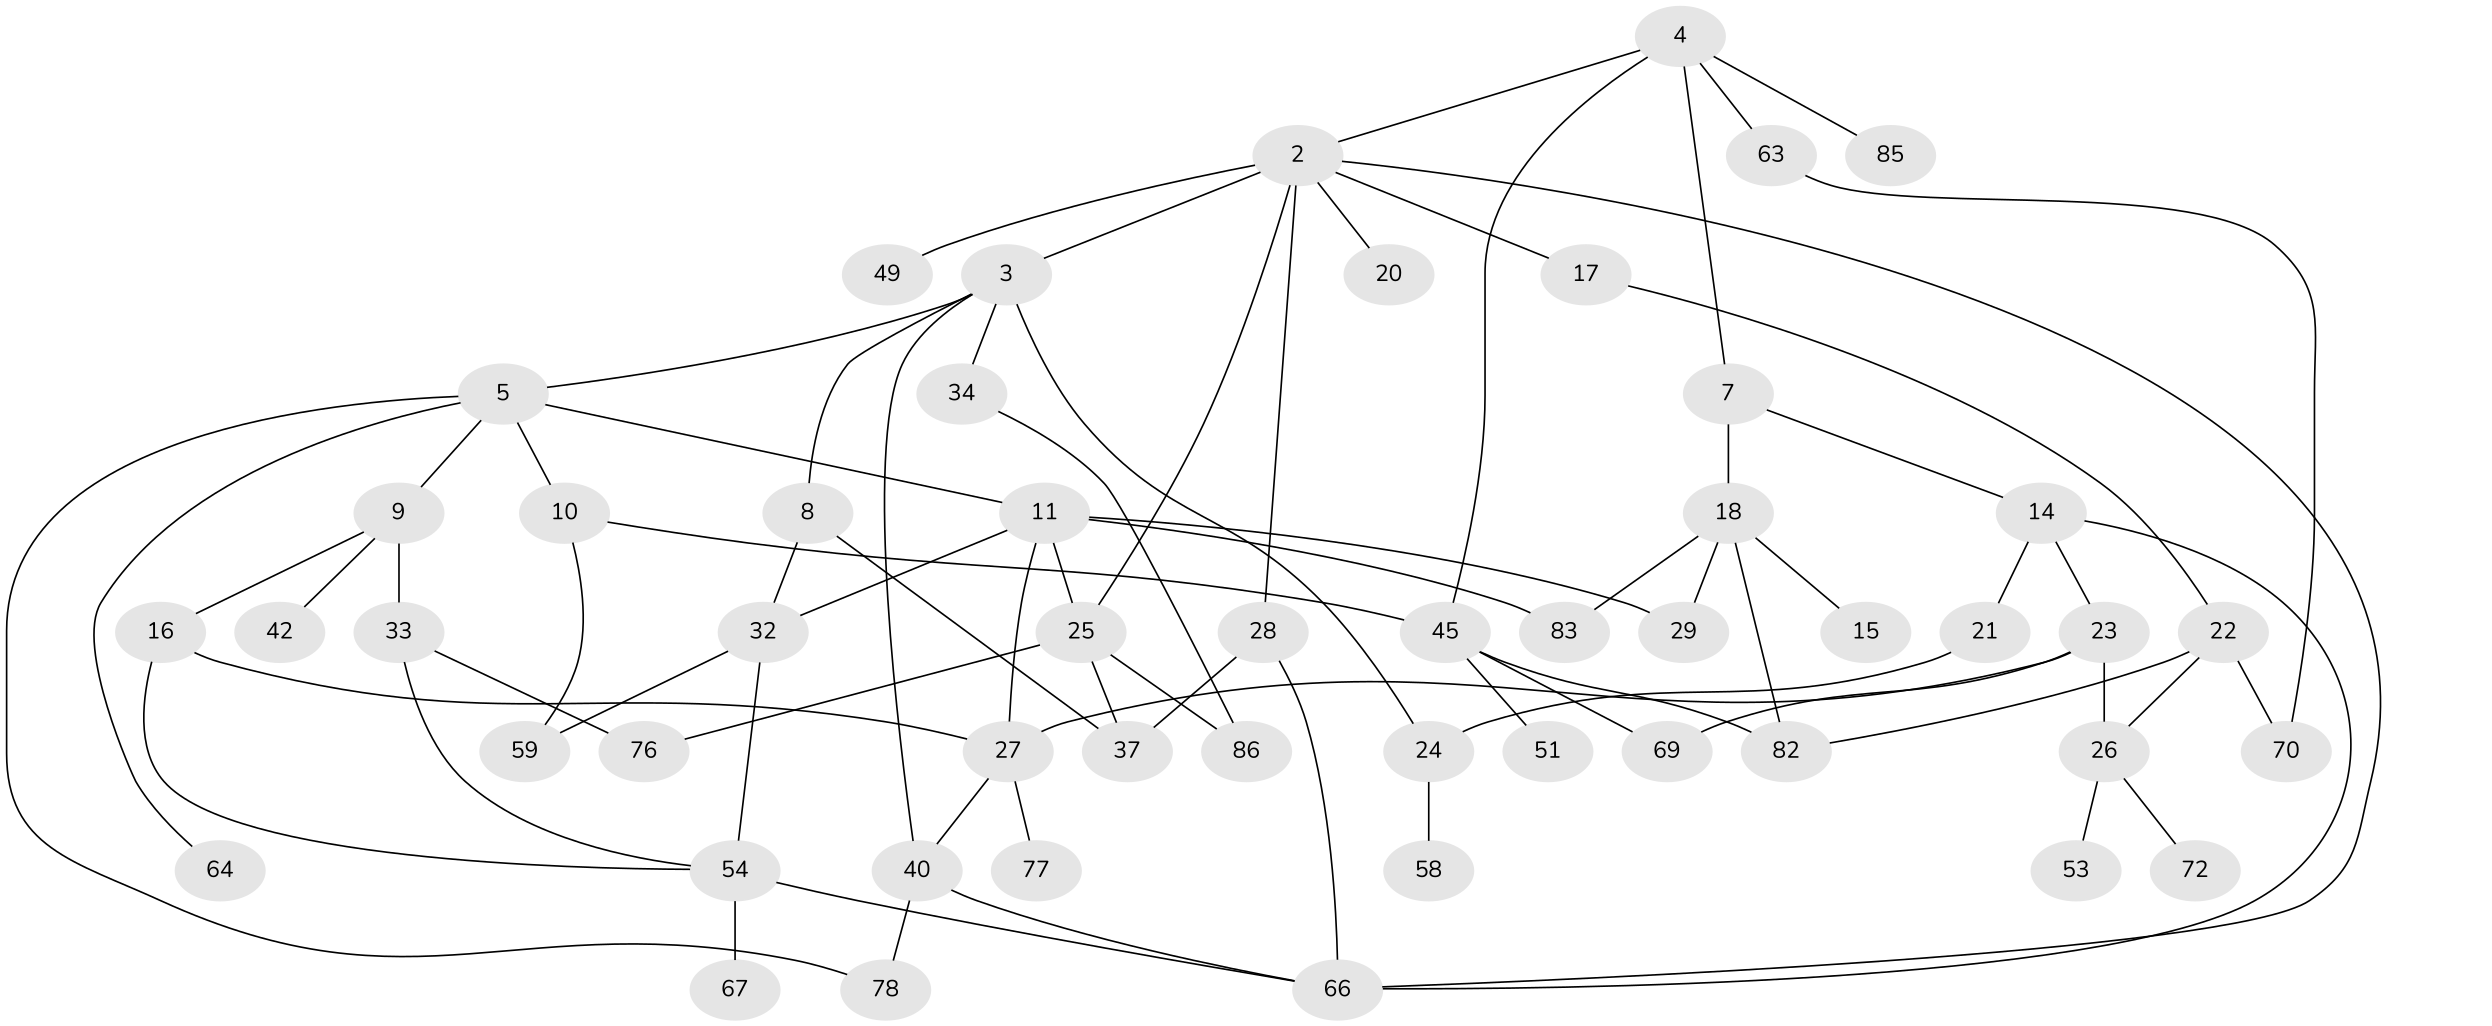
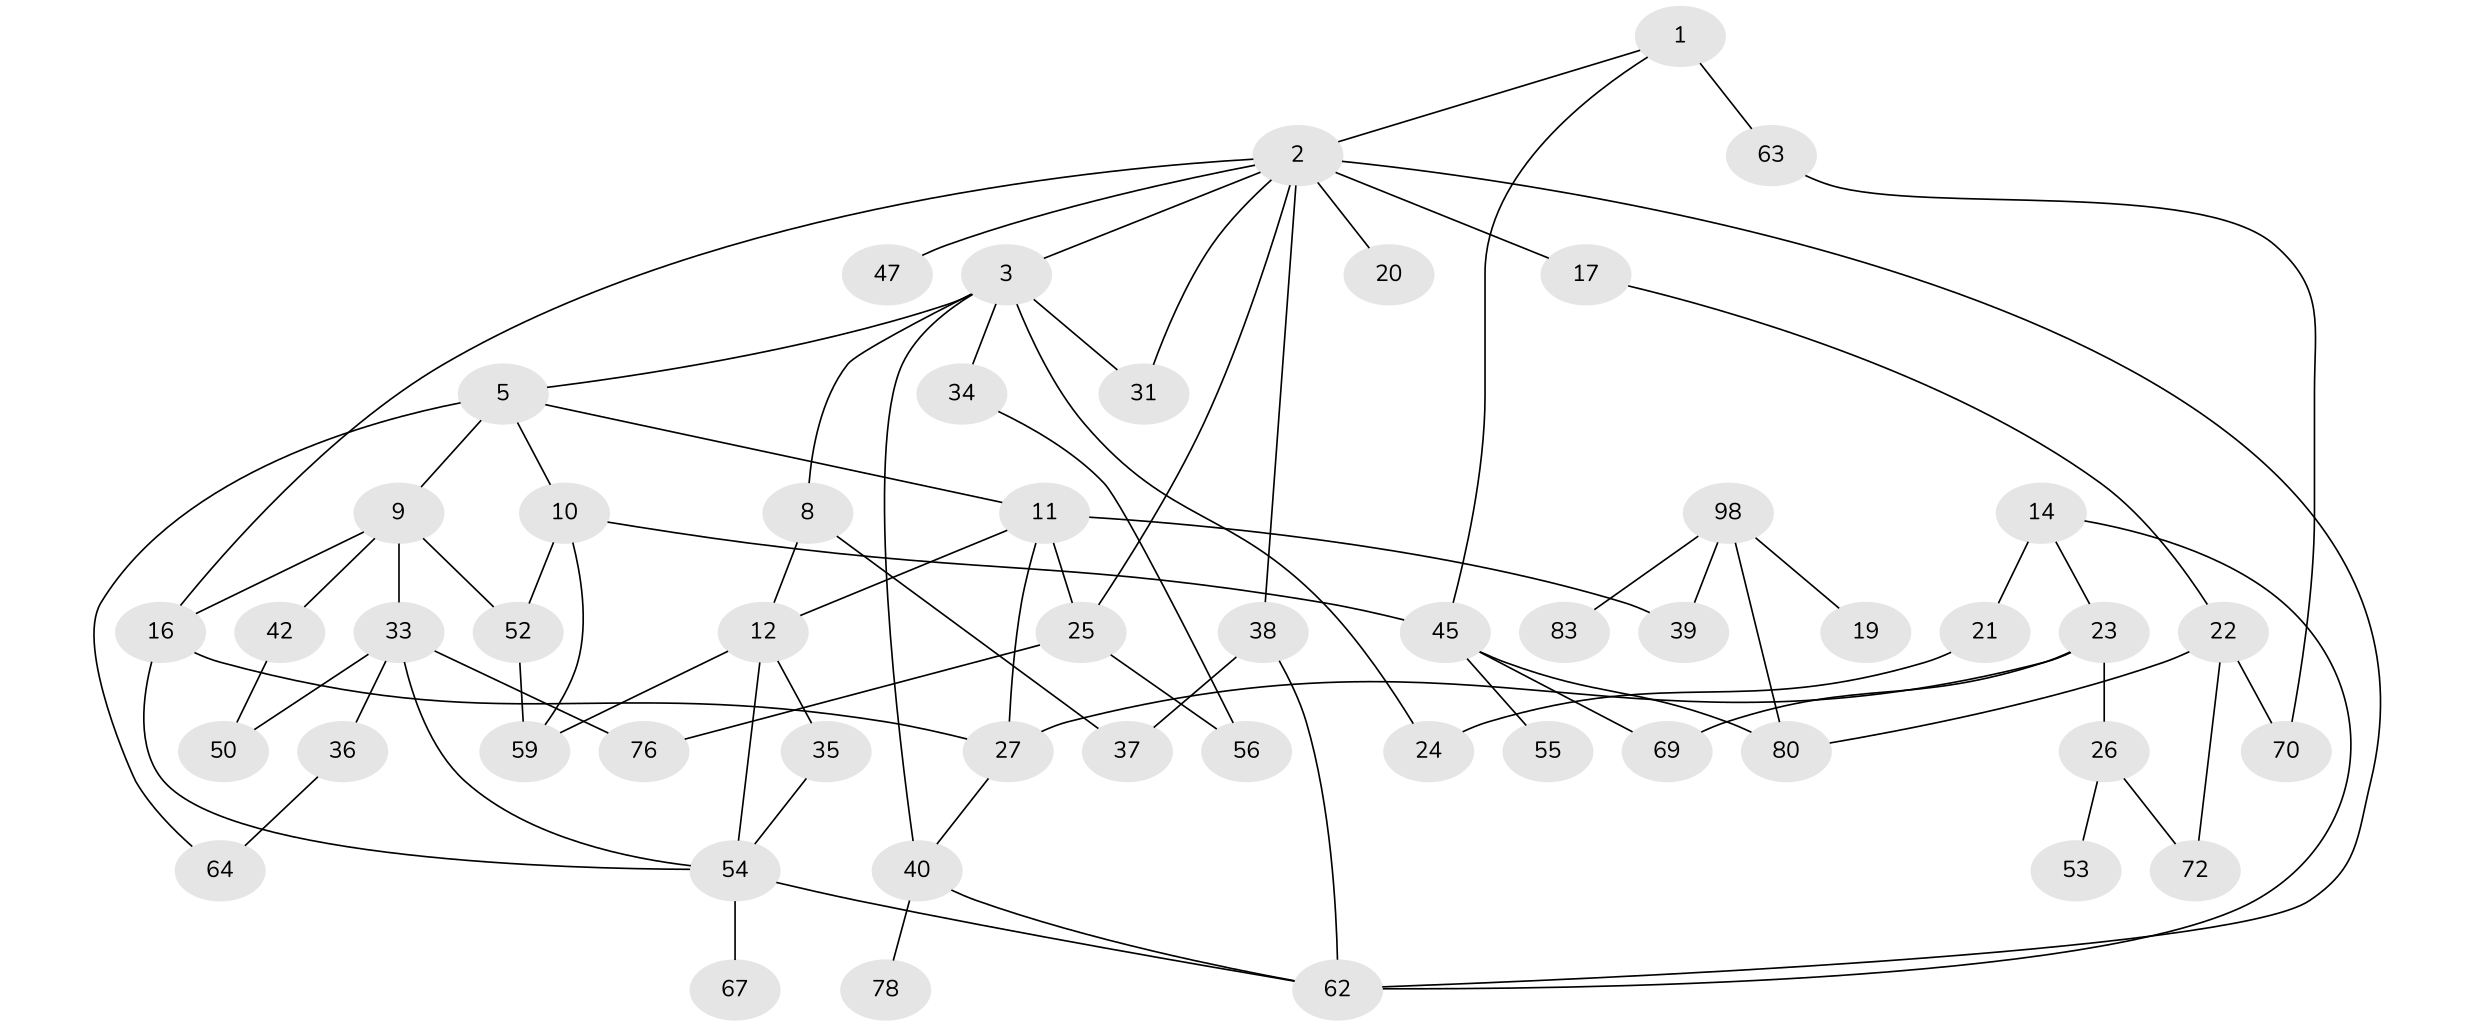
  graph {
    fontname=Nunito
    node [color=gray90 fontname=Nunito style=filled]
    edge [fontname=Nunito]
-   1 [super="+69" label=4]
+   1 [super="+69"]
    2 [super="+13"]
-   7
    45 [super="+57"]
    63
-   85
    3 [super="+4"]
    16 [super="+41"]
    17
    20
    25 [super="+62"]
-   28 [super="+44"]
-   49
-   66 [super="+74"]
+   28 [super="+44" label=38]
+   31
+   49 [label=47]
+   66 [super="+74" label=62]
    14 [super="+84"]
-   18 [super="+82"]
-   80 [label=82]
+   18 [super="+82" label=98]
+   80
    n19 [label=69]
-   55 [super="+88" label=51]
+   55 [super="+88"]
    70
    5 [super="+6"]
    8 [super="+60"]
    24
    34 [super="+65"]
    40 [super="+51"]
    27 [super="+71"]
    54 [super="+56"]
    22 [super="+30"]
    37 [super="+39"]
    76
-   86
+   86 [label=56]
    9 [super="+46"]
    10 [super="+15"]
    11 [super="+68"]
    64
    78
-   12 [super="+87" label=32]
-   58
+   12 [super="+87"]
    33 [super="+73"]
    42 [super="+75"]
+   52 [super="+81"]
    59 [super="+89"]
-   29 [super="+43"]
+   29 [super="+43" label=39]
    83
    21 [super="+32"]
    23 [super="+38"]
-   19 [super="+47" label=15]
-   77
+   19 [super="+47"]
+   35
+   36
+   50 [super="+61"]
    67
    26 [super="+48"]
    53
    72
    1 -- 2
-   1 -- 7
    1 -- 45
    1 -- 63
-   1 -- 85
    2 -- 3
+   2 -- 16
    2 -- 17
    2 -- 20
    2 -- 25
    2 -- 28 [weight=2]
+   2 -- 31
    2 -- 49
    2 -- 66
-   7 -- 14
-   7 -- 18
    45 -- 80
    45 -- n19
    45 -- 55
    63 -- 70
+   3 -- 31
    3 -- 5
    3 -- 8
    3 -- 24
    3 -- 34
    3 -- 40
    16 -- 27
    16 -- 54
    17 -- 22
-   25 -- 37
    25 -- 76
    25 -- 86
    28 -- 66
    28 -- 37 [weight=2]
    14 -- 66
    14 -- 21
    14 -- 23
    18 -- 80
    18 -- 29
    18 -- 83
    18 -- 19
    5 -- 9
    5 -- 10
    5 -- 11
    5 -- 64
-   5 -- 78
    8 -- 37
    8 -- 12
-   24 -- 58
    34 -- 86
    40 -- 66
    40 -- 78
    27 -- 40
-   27 -- 77
    54 -- 66
    54 -- 67
    22 -- 80
    22 -- 70
-   22 -- 26
+   22 -- 72
    9 -- 16
    9 -- 33
    9 -- 42
+   9 -- 52
    10 -- 45
+   10 -- 52
    10 -- 59
    11 -- 25
    11 -- 27
    11 -- 12
    11 -- 29
-   11 -- 83
    12 -- 54
    12 -- 59
+   12 -- 35
    33 -- 54
    33 -- 76
+   33 -- 36
+   33 -- 50
+   42 -- 50
+   52 -- 59
    21 -- 24
    23 -- n19
    23 -- 27
    23 -- 26
+   35 -- 54
+   36 -- 64
    26 -- 53
    26 -- 72
  }
